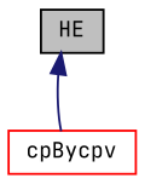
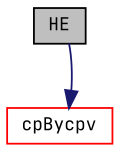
  digraph {
    rankdir=TB
    fontname="JetBrains Mono"
    node [fontname="JetBrains Mono" fontsize=10 shape=record]
    n1 [color=black fillcolor=grey75 fontcolor=black height=0.2 label=HE style=filled width=0.4]
    n2 [color=red height=0.2 label=cpBycpv width=0.4]
-   n1 -> n2 [color=midnightblue dir=back fontname="JetBrains Mono" fontsize=10 labelfontname=Helvetica labelfontsize=10 style=solid]
+   n2 -> n1 [color=midnightblue dir=back fontname="JetBrains Mono" fontsize=10 labelfontname=Helvetica labelfontsize=10 style=solid]
  }
